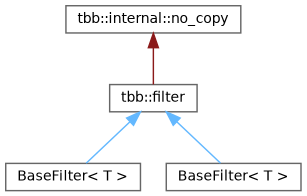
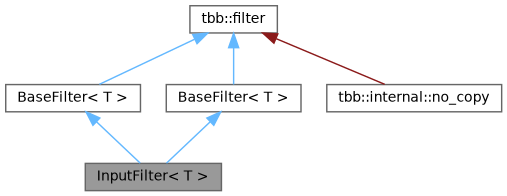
  digraph {
    node [color=gray40 fillcolor=white fontname=Helvetica fontsize=10 shape=box style=filled]
    edge [color=steelblue1 dir=back fontname=Helvetica fontsize=10 labelfontname=Helvetica labelfontsize=10 style=solid]
+   n1 [fillcolor=grey60 fontcolor=black height=0.2 label="InputFilter\< T \>" width=0.4]
    n2 [height=0.2 label="BaseFilter\< T \>" width=0.4]
    n3 [height=0.2 label="tbb::filter" width=0.4]
    n4 [height=0.2 label="BaseFilter\< T \>" width=0.4]
    n5 [height=0.2 label="tbb::internal::no_copy" width=0.4]
+   n2 -> n1
    n3 -> n2
    n3 -> n4
-   n5 -> n3 [color=firebrick4]
+   n4 -> n1
+   n3 -> n5 [color=firebrick4]
  }
